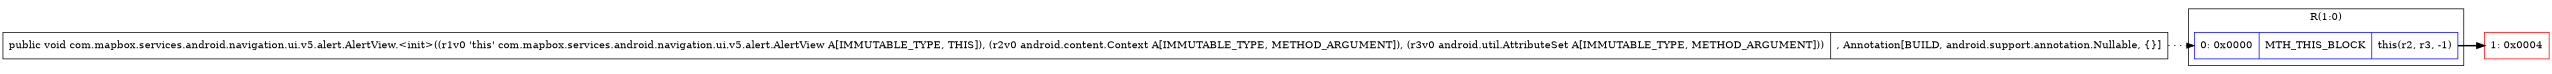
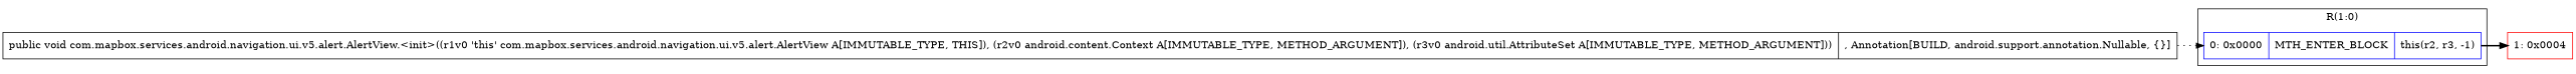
  digraph {
    rankdir=LR
    node [shape=record]
-   n1 [color=blue label="{0\:\ 0x0000|MTH_THIS_BLOCK\l|this(r2, r3, \-1)\l}"]
+   n1 [color=blue label="{0\:\ 0x0000|MTH_ENTER_BLOCK\l|this(r2, r3, \-1)\l}"]
    n2 [color=red label="{1\:\ 0x0004}"]
    n3 [label="{public void com.mapbox.services.android.navigation.ui.v5.alert.AlertView.\<init\>((r1v0 'this' com.mapbox.services.android.navigation.ui.v5.alert.AlertView A[IMMUTABLE_TYPE, THIS]), (r2v0 android.content.Context A[IMMUTABLE_TYPE, METHOD_ARGUMENT]), (r3v0 android.util.AttributeSet A[IMMUTABLE_TYPE, METHOD_ARGUMENT]))  | , Annotation[BUILD, android.support.annotation.Nullable, \{\}]\l}"]
    subgraph cluster_1 {
      label="R(1:0)"
      n1
    }
    n1 -> n2 [style=bold]
    n3 -> n1 [style=dotted]
  }
